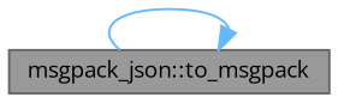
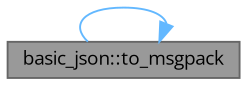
  digraph {
    rankdir=RL
    fontname="Open Sans"
-   n1 [color=gray40 fillcolor=grey60 fontcolor=black fontname="Open Sans" fontsize=10 height=0.2 label="msgpack_json::to_msgpack" shape=box style=filled width=0.4]
+   n1 [color=gray40 fillcolor=grey60 fontcolor=black fontname="Open Sans" fontsize=10 height=0.2 label="basic_json::to_msgpack" shape=box style=filled width=0.4]
    n1 -> n1 [color=steelblue1 dir=back fontname="Open Sans" fontsize=10 labelfontname=Helvetica labelfontsize=10 style=solid]
  }
